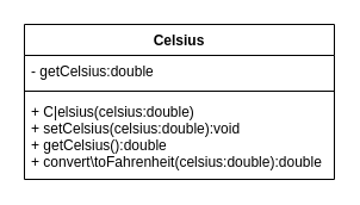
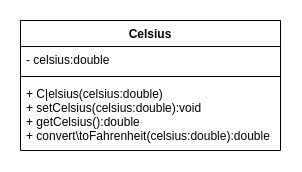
  <mxCell id="0" />
  <mxCell id="1" parent="0" />
  <mxCell id="2" value="Celsius" style="swimlane;fontStyle=1;align=center;verticalAlign=top;childLayout=stackLayout;horizontal=1;startSize=26;horizontalStack=0;resizeParent=1;resizeParentMax=0;resizeLast=0;collapsible=1;marginBottom=0;" vertex="1" parent="1"><mxGeometry x="20" y="20" width="260" height="130" as="geometry" /></mxCell>
- <mxCell id="3" value="- getCelsius:double" style="text;strokeColor=none;fillColor=none;align=left;verticalAlign=top;spacingLeft=4;spacingRight=4;overflow=hidden;rotatable=0;points=[[0,0.5],[1,0.5]];portConstraint=eastwest;" vertex="1" parent="2"><mxGeometry y="26" width="260" height="26" as="geometry" /></mxCell>
+ <mxCell id="3" value="- celsius:double" style="text;strokeColor=none;fillColor=none;align=left;verticalAlign=top;spacingLeft=4;spacingRight=4;overflow=hidden;rotatable=0;points=[[0,0.5],[1,0.5]];portConstraint=eastwest;" vertex="1" parent="2"><mxGeometry y="26" width="260" height="26" as="geometry" /></mxCell>
  <mxCell id="4" value="" style="line;strokeWidth=1;fillColor=none;align=left;verticalAlign=middle;spacingTop=-1;spacingLeft=3;spacingRight=3;rotatable=0;labelPosition=right;points=[];portConstraint=eastwest;" vertex="1" parent="2"><mxGeometry y="52" width="260" height="8" as="geometry" /></mxCell>
  <mxCell id="5" value="+ C|elsius(celsius:double)&#10;+ setCelsius(celsius:double):void&#10;+ getCelsius():double&#10;+ convert\toFahrenheit(celsius:double):double" style="text;strokeColor=none;fillColor=none;align=left;verticalAlign=top;spacingLeft=4;spacingRight=4;overflow=hidden;rotatable=0;points=[[0,0.5],[1,0.5]];portConstraint=eastwest;" vertex="1" parent="2"><mxGeometry y="60" width="260" height="70" as="geometry" /></mxCell>
